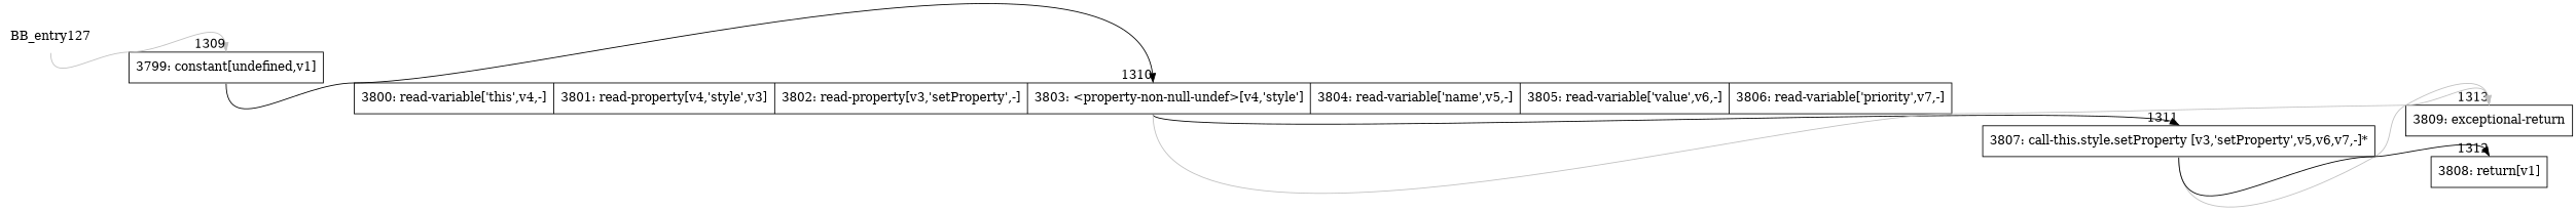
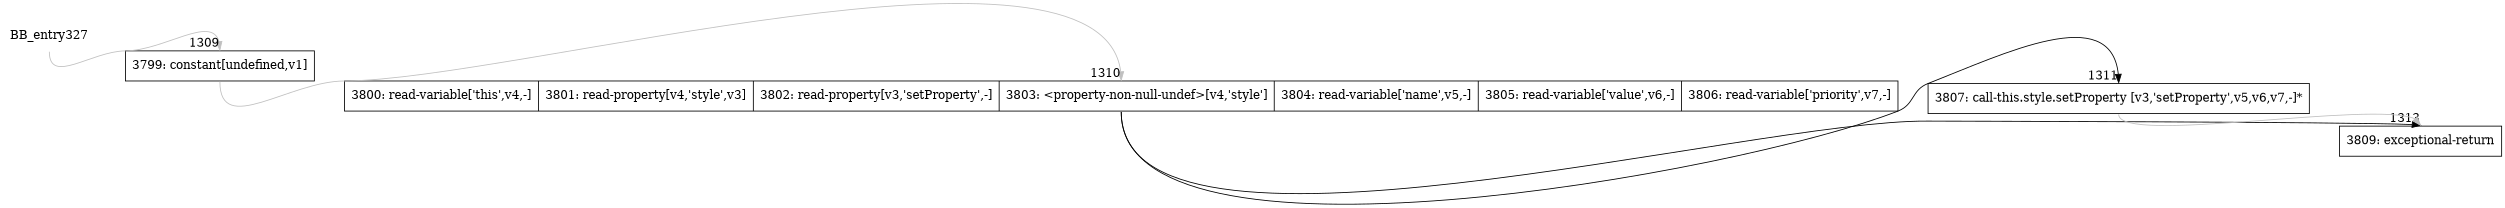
  digraph {
    rankdir=LR
    node [shape=record]
    edge [headport=n tailport=s]
-   BB_entry127 [shape=none]
+   BB_entry127 [shape=none label=BB_entry327]
    n2 [label="{3799: constant[undefined,v1]}"]
    n3 [label="{3800: read-variable['this',v4,-]|3801: read-property[v4,'style',v3]|3802: read-property[v3,'setProperty',-]|3803: \<property-non-null-undef\>[v4,'style']|3804: read-variable['name',v5,-]|3805: read-variable['value',v6,-]|3806: read-variable['priority',v7,-]}"]
    n4 [label="{3807: call-this.style.setProperty [v3,'setProperty',v5,v6,v7,-]*}"]
    n5 [label="{3809: exceptional-return}"]
-   n6 [label="{3808: return[v1]}"]
    BB_entry127 -> n2 [color=gray headlabel="    1309"]
-   n2 -> n3 [headlabel="      1310"]
+   n2 -> n3 [headlabel="      1310" color=gray]
    n3 -> n4 [headlabel="      1311"]
-   n3 -> n5 [color=gray headlabel="      1313"]
+   n3 -> n5 [color=black headlabel="      1313"]
    n4 -> n5 [color=gray]
-   n4 -> n6 [headlabel="      1312"]
  }
